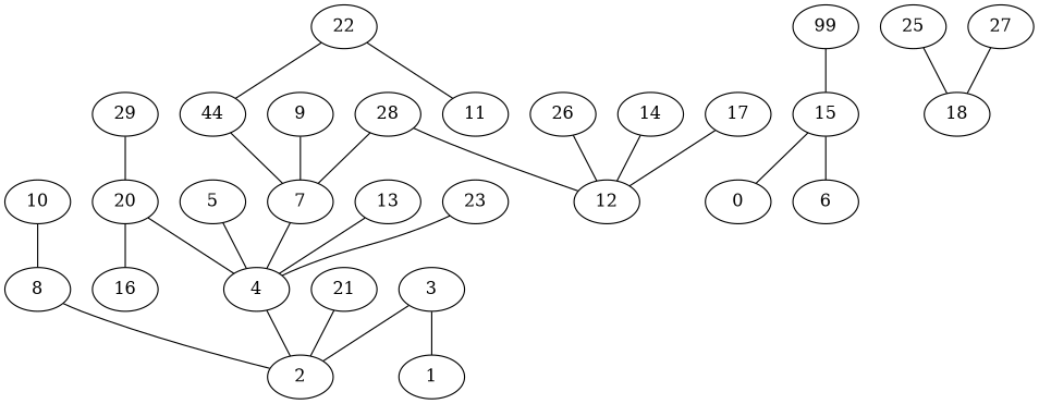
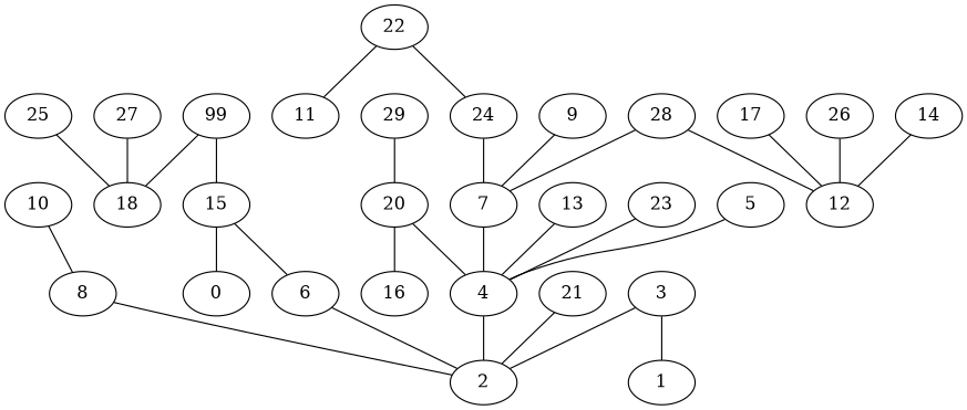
  graph {
    7
    4
    2
    15
    0
    6
    n7 [label=99]
    18
    20
    16
-   24 [label=44]
+   24
    8
    3
    1
    13
    25
    29
    22
    11
    27
    14
    12
    23
    28
    17
    9
    10
    5
    26
    21
    7 -- 4
    4 -- 2
    15 -- 0
    15 -- 6
+   6 -- 2
    n7 -- 15
+   n7 -- 18
    20 -- 4
    20 -- 16
    24 -- 7
    8 -- 2
    3 -- 2
    3 -- 1
    13 -- 4
    25 -- 18
    29 -- 20
    22 -- 24
    22 -- 11
    27 -- 18
    14 -- 12
    23 -- 4
    28 -- 7
    28 -- 12
    17 -- 12
    9 -- 7
    10 -- 8
    5 -- 4
    26 -- 12
    21 -- 2
  }
